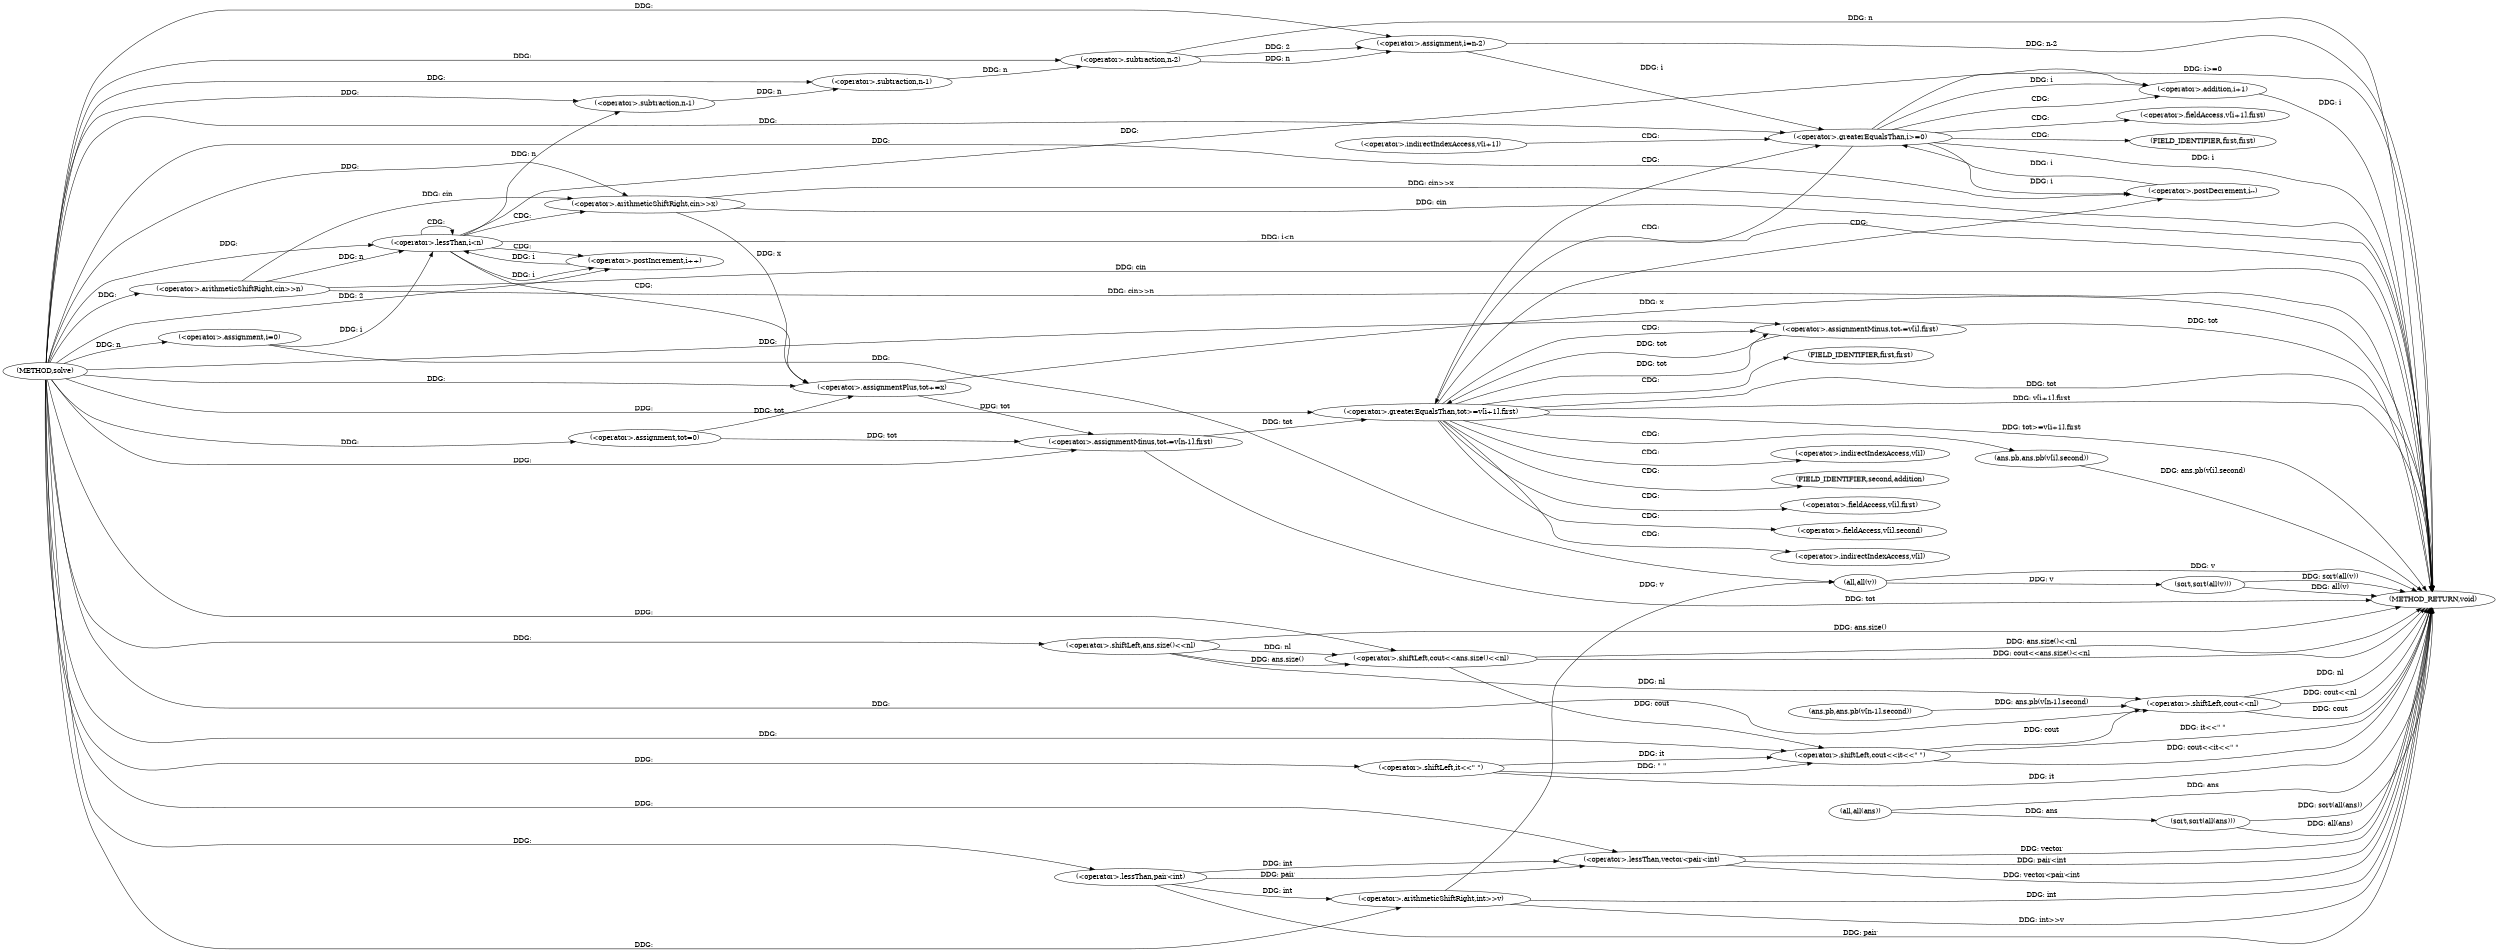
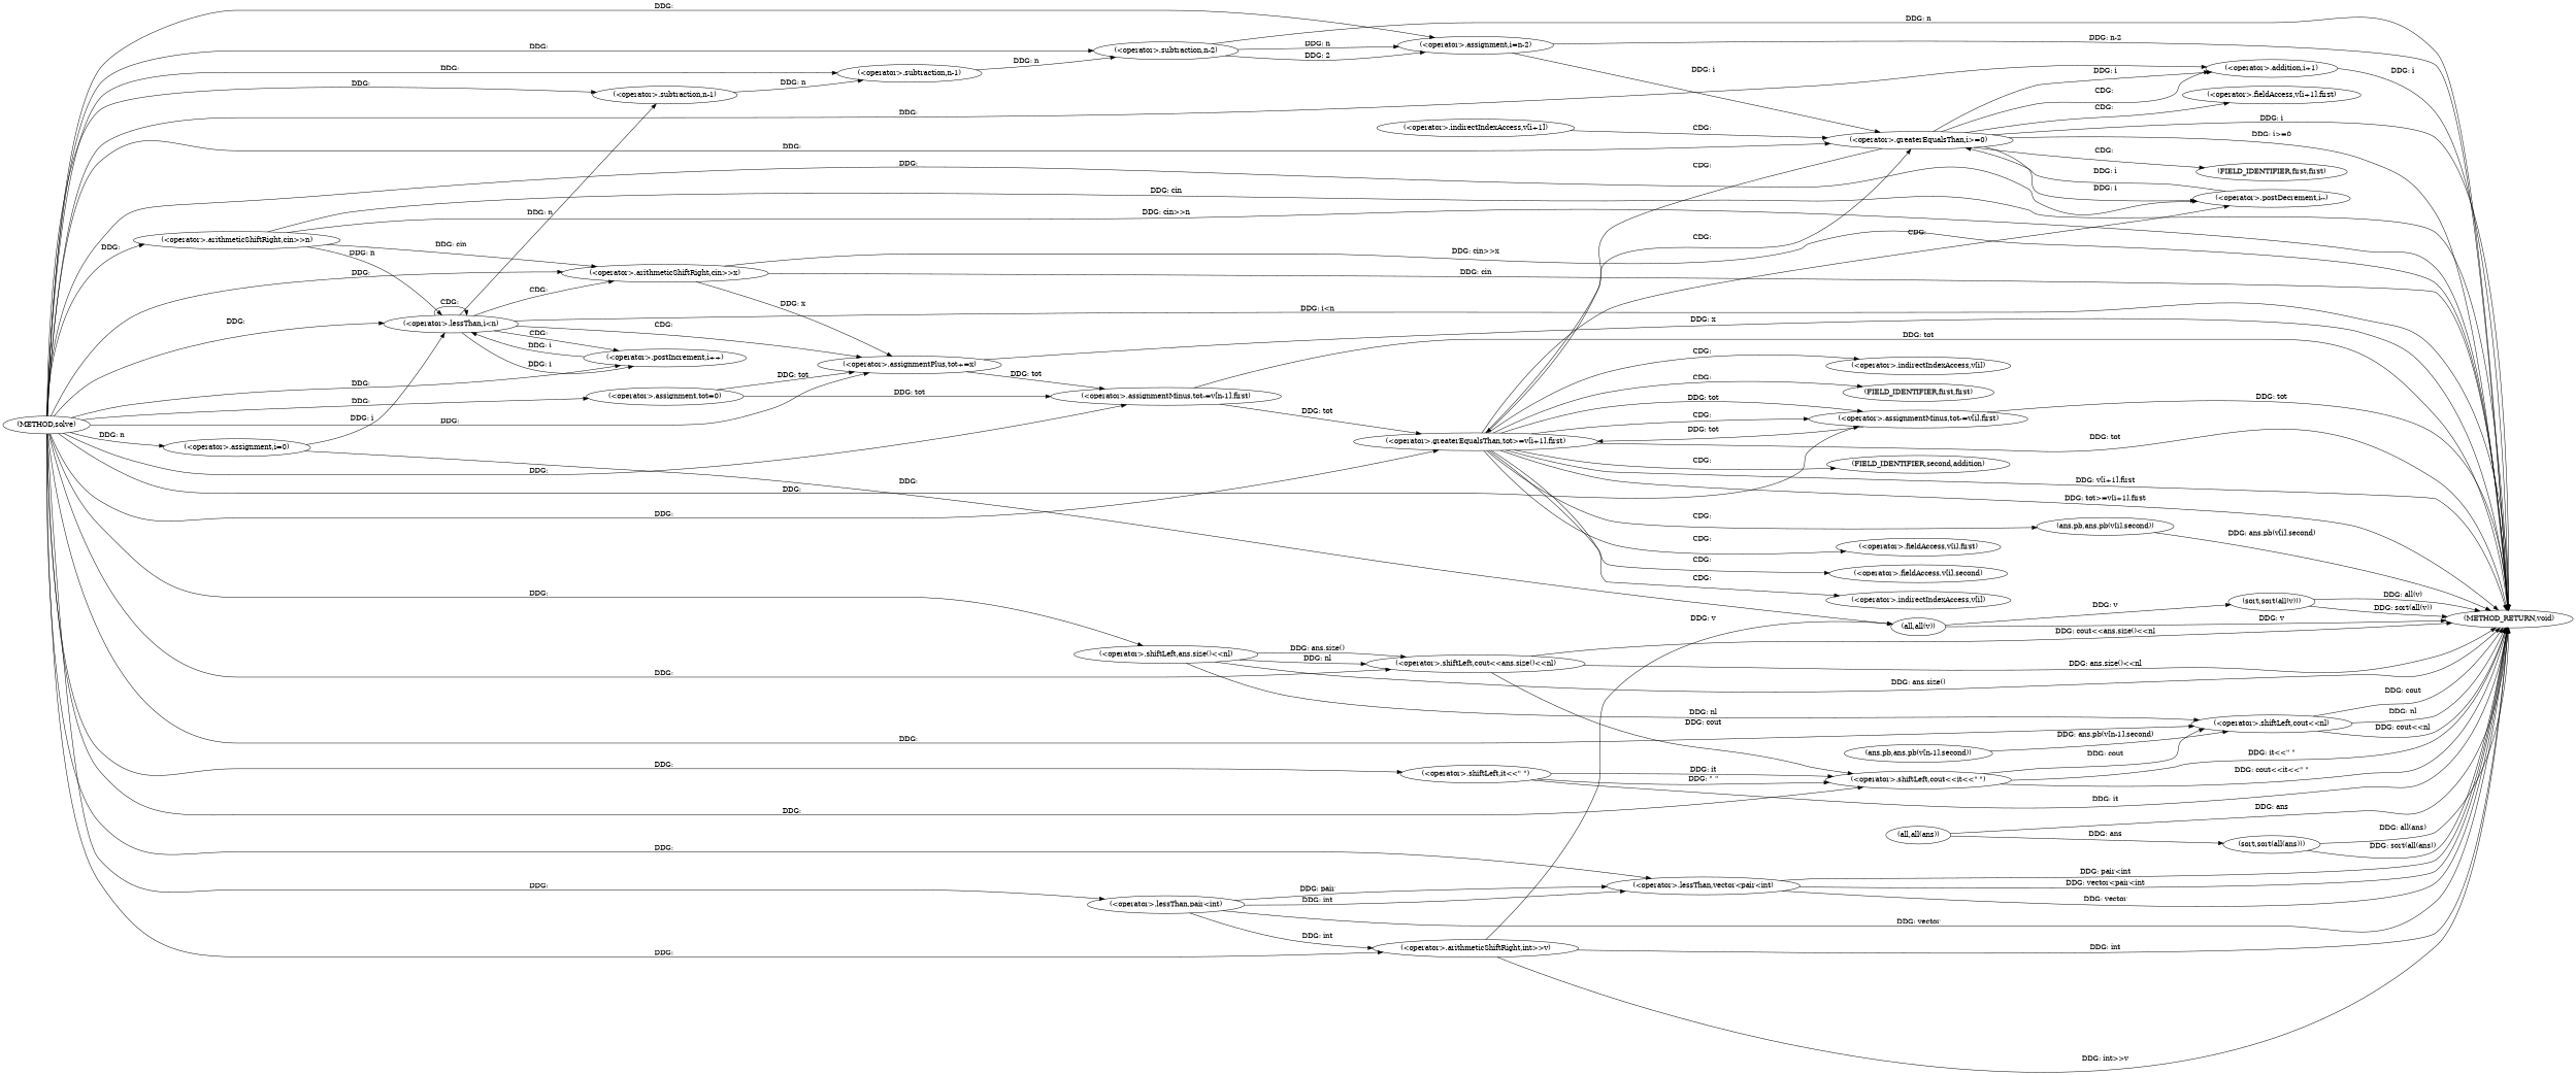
  digraph {
    rankdir=LR
    n1 [label="(METHOD,solve)"]
    n2 [label="(<operator>.assignment,tot=0)"]
    n3 [label="(<operator>.arithmeticShiftRight,cin>>n)"]
    n4 [label="(<operator>.assignmentMinus,tot-=v[n-1].first)"]
    n5 [label="(<operator>.shiftLeft,cout<<ans.size()<<nl)"]
    n6 [label="(<operator>.shiftLeft,cout<<it<<\" \")"]
    n7 [label="(<operator>.shiftLeft,cout<<nl)"]
    n8 [label="(<operator>.lessThan,vector<pair<int)"]
    n9 [label="(<operator>.arithmeticShiftRight,int>>v)"]
    n10 [label="(<operator>.assignment,i=0)"]
    n11 [label="(<operator>.lessThan,i<n)"]
    n12 [label="(<operator>.postIncrement,i++)"]
    n13 [label="(<operator>.assignment,i=n-2)"]
    n14 [label="(<operator>.greaterEqualsThan,i>=0)"]
    n15 [label="(<operator>.postDecrement,i--)"]
    n16 [label="(<operator>.arithmeticShiftRight,cin>>x)"]
    n17 [label="(<operator>.assignmentPlus,tot+=x)"]
    n18 [label="(<operator>.assignmentMinus,tot-=v[i].first)"]
    n19 [label="(<operator>.shiftLeft,ans.size()<<nl)"]
    n20 [label="(<operator>.shiftLeft,it<<\" \")"]
    n21 [label="(<operator>.lessThan,pair<int)"]
    n22 [label="(<operator>.subtraction,n-2)"]
    n23 [label="(<operator>.greaterEqualsThan,tot>=v[i+1].first)"]
    n24 [label="(<operator>.subtraction,n-1)"]
    n25 [label="(<operator>.subtraction,n-1)"]
    n26 [label="(<operator>.addition,i+1)"]
    n27 [label="(METHOD_RETURN,void)"]
    n28 [label="(all,all(v))"]
    n29 [label="(<operator>.fieldAccess,v[i+1].first)"]
    n30 [label="(FIELD_IDENTIFIER,first,first)"]
    n31 [label="(sort,sort(all(v)))"]
    n32 [label="(all,all(ans))"]
    n33 [label="(sort,sort(all(ans)))"]
    n34 [label="(ans.pb,ans.pb(v[i].second))"]
    n35 [label="(<operator>.fieldAccess,v[i].first)"]
    n36 [label="(<operator>.fieldAccess,v[i].second)"]
    n37 [label="(<operator>.indirectIndexAccess,v[i])"]
    n38 [label="(FIELD_IDENTIFIER,first,first)"]
    n39 [label="(<operator>.indirectIndexAccess,v[i])"]
    n40 [label="(FIELD_IDENTIFIER,second,addition)"]
    n41 [label="(ans.pb,ans.pb(v[n-1].second))"]
    n42 [label="(<operator>.indirectIndexAccess,v[i+1])"]
    n1 -> n2 [label="DDG: "]
    n1 -> n3 [label="DDG: "]
    n1 -> n4 [label="DDG: "]
    n1 -> n5 [label="DDG: "]
    n1 -> n6 [label="DDG: "]
    n1 -> n7 [label="DDG: "]
    n1 -> n8 [label="DDG: "]
    n1 -> n9 [label="DDG: "]
    n1 -> n10 [label="DDG: n"]
    n1 -> n11 [label="DDG: "]
-   n1 -> n12 [label="DDG: 2"]
+   n1 -> n12 [label="DDG: "]
    n1 -> n13 [label="DDG: "]
    n1 -> n14 [label="DDG: "]
    n1 -> n15 [label="DDG: "]
    n1 -> n16 [label="DDG: "]
    n1 -> n17 [label="DDG: "]
    n1 -> n18 [label="DDG: "]
    n1 -> n19 [label="DDG: "]
    n1 -> n20 [label="DDG: "]
    n1 -> n21 [label="DDG: "]
    n1 -> n22 [label="DDG: "]
    n1 -> n23 [label="DDG: "]
    n1 -> n24 [label="DDG: "]
    n1 -> n25 [label="DDG: "]
-   n11 -> n26 [label="DDG: "]
+   n1 -> n26 [label="DDG: "]
    n2 -> n4 [label="DDG: tot"]
    n2 -> n17 [label="DDG: tot"]
    n3 -> n11 [label="DDG: n"]
    n3 -> n16 [label="DDG: cin"]
    n3 -> n27 [label="DDG: cin"]
    n3 -> n27 [label="DDG: cin>>n"]
    n4 -> n23 [label="DDG: tot"]
    n4 -> n27 [label="DDG: tot"]
    n5 -> n6 [label="DDG: cout"]
    n5 -> n27 [label="DDG: ans.size()<<nl"]
    n5 -> n27 [label="DDG: cout<<ans.size()<<nl"]
    n6 -> n7 [label="DDG: cout"]
    n6 -> n27 [label="DDG: it<<\" \""]
    n6 -> n27 [label="DDG: cout<<it<<\" \""]
    n7 -> n27 [label="DDG: cout"]
    n7 -> n27 [label="DDG: nl"]
    n7 -> n27 [label="DDG: cout<<nl"]
    n8 -> n27 [label="DDG: pair<int"]
    n8 -> n27 [label="DDG: vector<pair<int"]
    n8 -> n27 [label="DDG: vector"]
    n9 -> n27 [label="DDG: int"]
    n9 -> n27 [label="DDG: int>>v"]
    n9 -> n28 [label="DDG: v"]
    n10 -> n11 [label="DDG: i"]
    n10 -> n28 [label="DDG: "]
    n11 -> n11 [label="CDG: "]
    n11 -> n12 [label="DDG: i"]
    n11 -> n12 [label="CDG: "]
    n11 -> n16 [label="CDG: "]
    n11 -> n17 [label="CDG: "]
    n11 -> n24 [label="DDG: n"]
    n11 -> n27 [label="DDG: i<n"]
    n12 -> n11 [label="DDG: i"]
    n13 -> n14 [label="DDG: i"]
    n13 -> n27 [label="DDG: n-2"]
    n14 -> n15 [label="DDG: i"]
    n14 -> n23 [label="CDG: "]
    n14 -> n26 [label="DDG: i"]
    n14 -> n26 [label="CDG: "]
    n14 -> n27 [label="DDG: i"]
    n14 -> n27 [label="DDG: i>=0"]
    n14 -> n29 [label="CDG: "]
    n14 -> n30 [label="CDG: "]
    n15 -> n14 [label="DDG: i"]
    n16 -> n17 [label="DDG: x"]
    n16 -> n27 [label="DDG: cin"]
    n16 -> n27 [label="DDG: cin>>x"]
    n17 -> n4 [label="DDG: tot"]
    n17 -> n27 [label="DDG: x"]
    n18 -> n23 [label="DDG: tot"]
    n18 -> n27 [label="DDG: tot"]
    n19 -> n5 [label="DDG: ans.size()"]
    n19 -> n5 [label="DDG: nl"]
    n19 -> n7 [label="DDG: nl"]
    n19 -> n27 [label="DDG: ans.size()"]
    n20 -> n6 [label="DDG: \" \""]
    n20 -> n6 [label="DDG: it"]
    n20 -> n27 [label="DDG: it"]
    n21 -> n8 [label="DDG: int"]
    n21 -> n8 [label="DDG: pair"]
    n21 -> n9 [label="DDG: int"]
-   n21 -> n27 [label="DDG: pair"]
+   n21 -> n27 [label="DDG: vector"]
    n22 -> n13 [label="DDG: 2"]
    n22 -> n13 [label="DDG: n"]
    n22 -> n27 [label="DDG: n"]
    n23 -> n14 [label="CDG: "]
    n23 -> n15 [label="CDG: "]
    n23 -> n18 [label="DDG: tot"]
    n23 -> n18 [label="CDG: "]
    n23 -> n27 [label="DDG: tot"]
    n23 -> n27 [label="DDG: v[i+1].first"]
    n23 -> n27 [label="DDG: tot>=v[i+1].first"]
    n23 -> n34 [label="CDG: "]
    n23 -> n35 [label="CDG: "]
    n23 -> n36 [label="CDG: "]
    n23 -> n37 [label="CDG: "]
    n23 -> n38 [label="CDG: "]
    n23 -> n39 [label="CDG: "]
    n23 -> n40 [label="CDG: "]
    n24 -> n25 [label="DDG: n"]
    n25 -> n22 [label="DDG: n"]
    n26 -> n27 [label="DDG: i"]
    n28 -> n27 [label="DDG: v"]
    n28 -> n31 [label="DDG: v"]
    n31 -> n27 [label="DDG: all(v)"]
    n31 -> n27 [label="DDG: sort(all(v))"]
    n32 -> n27 [label="DDG: ans"]
    n32 -> n33 [label="DDG: ans"]
    n33 -> n27 [label="DDG: all(ans)"]
    n33 -> n27 [label="DDG: sort(all(ans))"]
    n34 -> n27 [label="DDG: ans.pb(v[i].second)"]
    n41 -> n7 [label="DDG: ans.pb(v[n-1].second)"]
    n42 -> n14 [label="CDG: "]
  }
